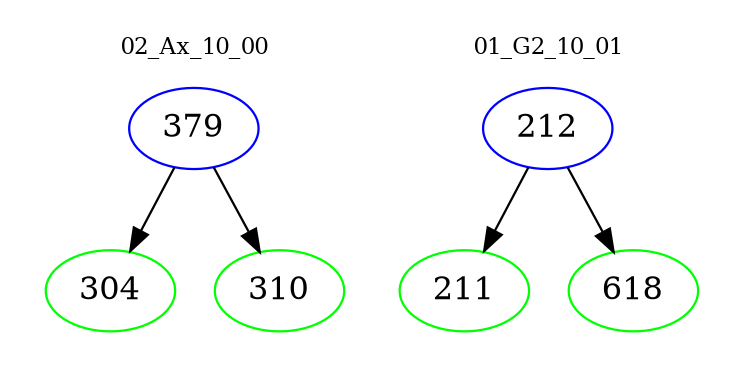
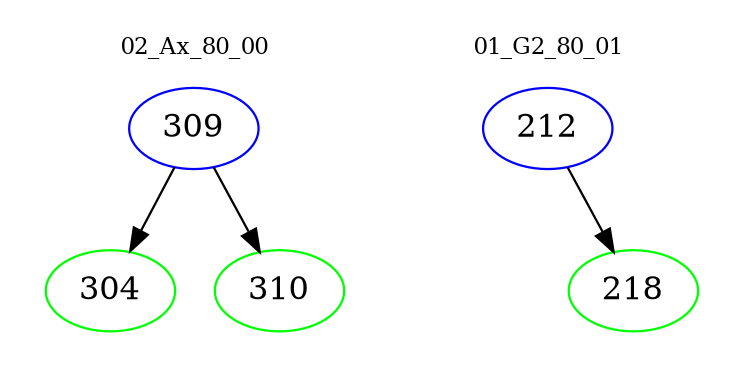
  digraph {
    node [color=green]
    edge [color=black]
-   n1 [color=blue label=379]
+   n1 [color=blue label=309]
    n2 [label=304]
    n3 [label=310]
    n4 [color=blue label=212]
-   n5 [label=211]
-   n6 [label=618]
+   n6 [label=218]
    subgraph cluster_1 {
      color=white
      fontsize=10
-     label="02_Ax_10_00"
+     label="02_Ax_80_00"
      n1
      n2
      n3
    }
    subgraph cluster_2 {
      color=white
      fontsize=10
-     label="01_G2_10_01"
+     label="01_G2_80_01"
      n4
-     n5
      n6
    }
    n1 -> n2
    n1 -> n3
-   n4 -> n5
    n4 -> n6
  }
